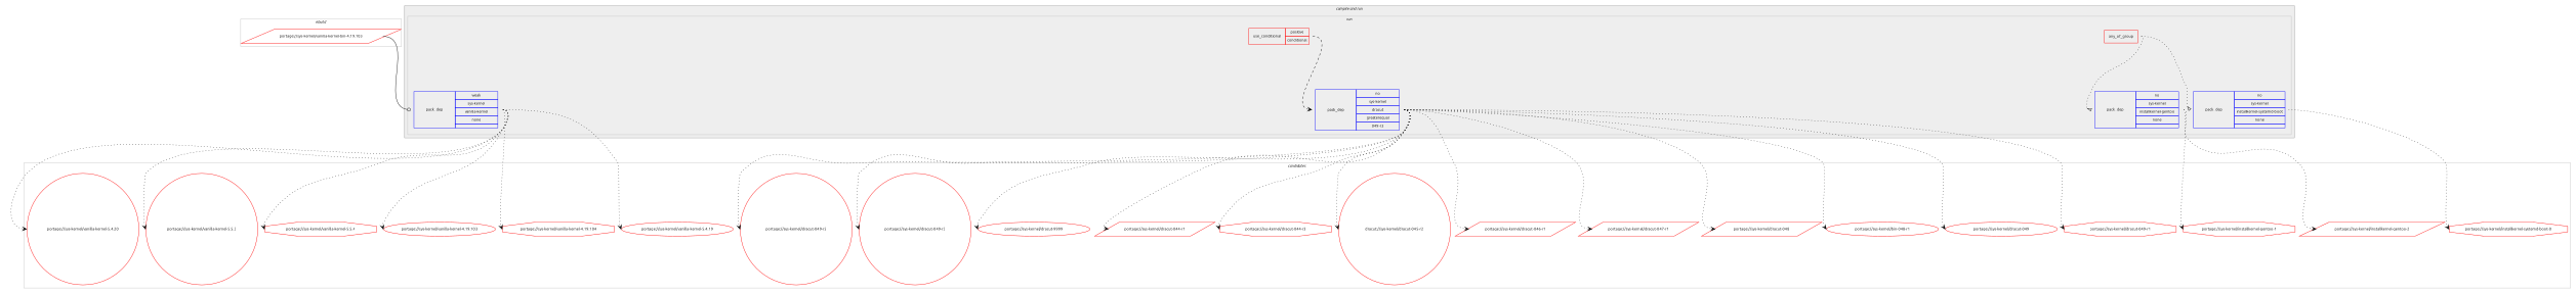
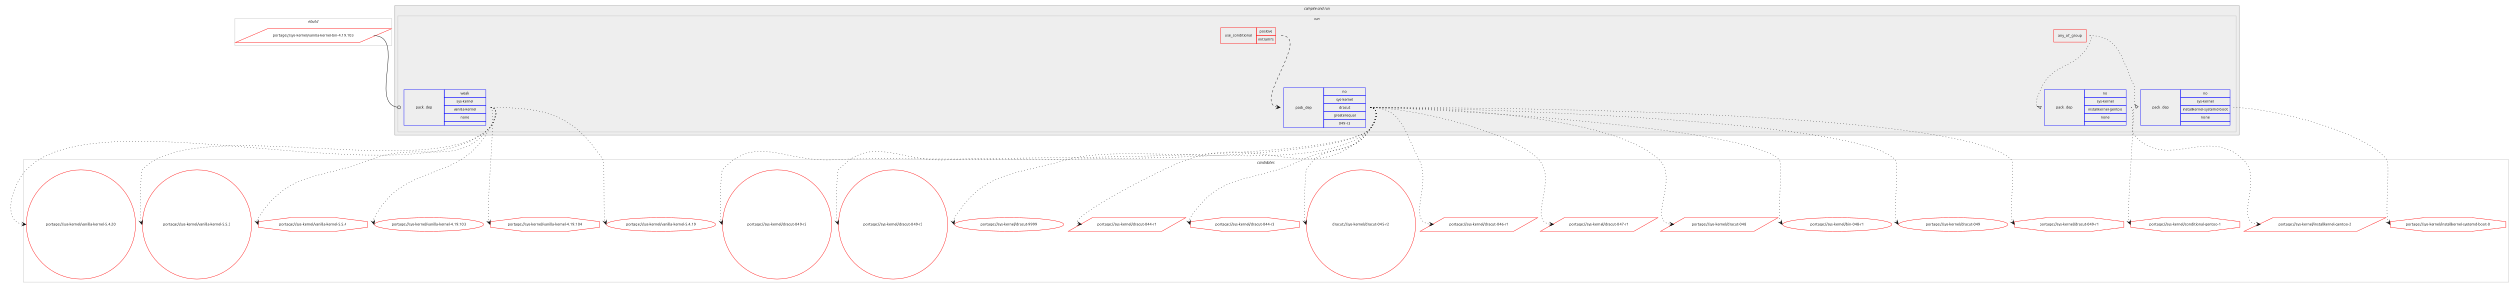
  digraph {
    compound=true
    concentrate=true
    fontname=Ubuntu
    fontsize=10
    newrank=true
    rankdir=TB
    ranksep=1.5
    node [color=red fontname=Ubuntu fontsize=10 shape=parallelogram]
    edge [arrowhead=vee fontname=Ubuntu headport=w style=dotted tailport=e weight=100]
    n1 [label="portage://sys-kernel/vanilla-kernel-bin-4.19.103" width=4]
    n2 [color=blue label=<<TABLE BORDER="0" CELLBORDER="1" CELLSPACING="0" CELLPADDING="4" WIDTH="220"><TR><TD ROWSPAN="6" CELLPADDING="30">pack_dep</TD></TR><TR><TD WIDTH="110">no</TD></TR><TR><TD>sys-kernel</TD></TR><TR><TD>installkernel-gentoo</TD></TR><TR><TD>none</TD></TR><TR><TD></TD></TR></TABLE>> shape=none]
    n3 [color=blue label=<<TABLE BORDER="0" CELLBORDER="1" CELLSPACING="0" CELLPADDING="4" WIDTH="220"><TR><TD ROWSPAN="6" CELLPADDING="30">pack_dep</TD></TR><TR><TD WIDTH="110">no</TD></TR><TR><TD>sys-kernel</TD></TR><TR><TD>installkernel-systemd-boot</TD></TR><TR><TD>none</TD></TR><TR><TD></TD></TR></TABLE>> shape=none]
    n4 [label=<<TABLE BORDER="0" CELLBORDER="1" CELLSPACING="0" CELLPADDING="4"><TR><TD CELLPADDING="10">any_of_group</TD></TR></TABLE>> shape=none]
    n5 [color=blue label=<<TABLE BORDER="0" CELLBORDER="1" CELLSPACING="0" CELLPADDING="4" WIDTH="220"><TR><TD ROWSPAN="6" CELLPADDING="30">pack_dep</TD></TR><TR><TD WIDTH="110">no</TD></TR><TR><TD>sys-kernel</TD></TR><TR><TD>dracut</TD></TR><TR><TD>greaterequal</TD></TR><TR><TD>049-r3</TD></TR></TABLE>> shape=none]
-   n6 [label=<<TABLE BORDER="0" CELLBORDER="1" CELLSPACING="0" CELLPADDING="4"><TR><TD ROWSPAN="3" CELLPADDING="10">use_conditional</TD></TR><TR><TD>positive</TD></TR><TR><TD>conditional</TD></TR></TABLE>> shape=none]
+   n6 [label=<<TABLE BORDER="0" CELLBORDER="1" CELLSPACING="0" CELLPADDING="4"><TR><TD ROWSPAN="3" CELLPADDING="10">use_conditional</TD></TR><TR><TD>positive</TD></TR><TR><TD>initramfs</TD></TR></TABLE>> shape=none]
    n7 [color=blue label=<<TABLE BORDER="0" CELLBORDER="1" CELLSPACING="0" CELLPADDING="4" WIDTH="220"><TR><TD ROWSPAN="6" CELLPADDING="30">pack_dep</TD></TR><TR><TD WIDTH="110">weak</TD></TR><TR><TD>sys-kernel</TD></TR><TR><TD>vanilla-kernel</TD></TR><TR><TD>none</TD></TR><TR><TD></TD></TR></TABLE>> shape=none]
    n8 [label="portage://sys-kernel/installkernel-gentoo-2" width=4]
-   n9 [label="portage://sys-kernel/installkernel-gentoo-1" shape=octagon width=4]
+   n9 [label="portage://sys-kernel/conditional-gentoo-1" shape=octagon width=4]
    n10 [label="portage://sys-kernel/installkernel-systemd-boot-0" shape=octagon width=4]
    n11 [label="portage://sys-kernel/dracut-9999" shape=ellipse width=4]
    n12 [label="portage://sys-kernel/dracut-049-r3" shape=circle width=4]
    n13 [label="portage://sys-kernel/dracut-049-r2" shape=circle width=4]
    n14 [label="portage://sys-kernel/dracut-049-r1" shape=octagon width=4]
    n15 [label="portage://sys-kernel/dracut-049" shape=ellipse width=4]
    n16 [label="portage://sys-kernel/bin-048-r1" shape=ellipse width=4]
    n17 [label="portage://sys-kernel/dracut-048" width=4]
    n18 [label="portage://sys-kernel/dracut-047-r1" width=4]
    n19 [label="portage://sys-kernel/dracut-046-r1" width=4]
    n20 [label="dracut://sys-kernel/dracut-045-r2" shape=circle width=4]
    n21 [label="portage://sys-kernel/dracut-044-r3" shape=octagon width=4]
    n22 [label="portage://sys-kernel/dracut-044-r1" width=4]
    n23 [label="portage://sys-kernel/vanilla-kernel-5.5.4" shape=octagon width=4]
    n24 [label="portage://sys-kernel/vanilla-kernel-5.5.3" shape=circle width=4]
    n25 [label="portage://sys-kernel/vanilla-kernel-5.4.20" shape=circle width=4]
    n26 [label="portage://sys-kernel/vanilla-kernel-5.4.19" shape=ellipse width=4]
    n27 [label="portage://sys-kernel/vanilla-kernel-4.19.104" shape=octagon width=4]
    n28 [label="portage://sys-kernel/vanilla-kernel-4.19.103" shape=ellipse width=4]
    subgraph cluster_1 {
      color=gray
      label=<<i>ebuild</i>>
      rank=same
      n1
    }
    subgraph cluster_2 {
      color=gray
      label=<<i>dependencies</i>>
      subgraph cluster_3 {
        color=gray
        fillcolor="#eeeeee"
        label=<<i>compile</i>>
        style=filled
      }
      subgraph cluster_4 {
        color=gray
        fillcolor="#eeeeee"
        label=<<i>compile and run</i>>
        style=filled
      }
      subgraph cluster_5 {
        color=gray
        fillcolor="#eeeeee"
        label=<<i>run</i>>
        style=filled
        subgraph sub_6 {
          color=gray
          fillcolor="#eeeeee"
          label=<<i>run</i>>
          style=filled
          n4
          subgraph sub_7 {
            color=gray
            fillcolor="#eeeeee"
            label=<<i>run</i>>
            style=filled
            n2
          }
          subgraph sub_8 {
            color=gray
            fillcolor="#eeeeee"
            label=<<i>run</i>>
            style=filled
            n3
          }
        }
        subgraph sub_9 {
          color=gray
          fillcolor="#eeeeee"
          label=<<i>run</i>>
          style=filled
          n6
          subgraph sub_10 {
            color=gray
            fillcolor="#eeeeee"
            label=<<i>run</i>>
            style=filled
            n5
          }
        }
        subgraph sub_11 {
          color=gray
          fillcolor="#eeeeee"
          label=<<i>run</i>>
          style=filled
          n7
        }
      }
    }
    subgraph cluster_12 {
      color=gray
      label=<<i>candidates</i>>
      rank=same
      subgraph sub_13 {
        color=black
        label=<<i>candidates</i>>
        nodesep=1
        rank=same
        n8
        n9
      }
      subgraph sub_14 {
        color=black
        label=<<i>candidates</i>>
        nodesep=1
        rank=same
        n10
      }
      subgraph sub_15 {
        color=black
        label=<<i>candidates</i>>
        nodesep=1
        rank=same
        n11
        n12
        n13
        n14
        n15
        n16
        n17
        n18
        n19
        n20
        n21
        n22
      }
      subgraph sub_16 {
        color=black
        label=<<i>candidates</i>>
        nodesep=1
        rank=same
        n23
        n24
        n25
        n26
        n27
        n28
      }
    }
    n1 -> n7 [arrowhead=odot style=solid weight=20]
    n2 -> n8
    n2 -> n9
    n3 -> n10
    n4 -> n2 [arrowhead=oinv weight=20]
    n4 -> n3 [arrowhead=oinv weight=20]
    n5 -> n11
    n5 -> n12
    n5 -> n13
    n5 -> n14
    n5 -> n15
    n5 -> n16
    n5 -> n17
    n5 -> n18
    n5 -> n19
    n5 -> n20
    n5 -> n21
    n5 -> n22
    n6 -> n5 [style=dashed weight=20]
    n7 -> n23
    n7 -> n24
    n7 -> n25
    n7 -> n26
    n7 -> n27
    n7 -> n28
  }
